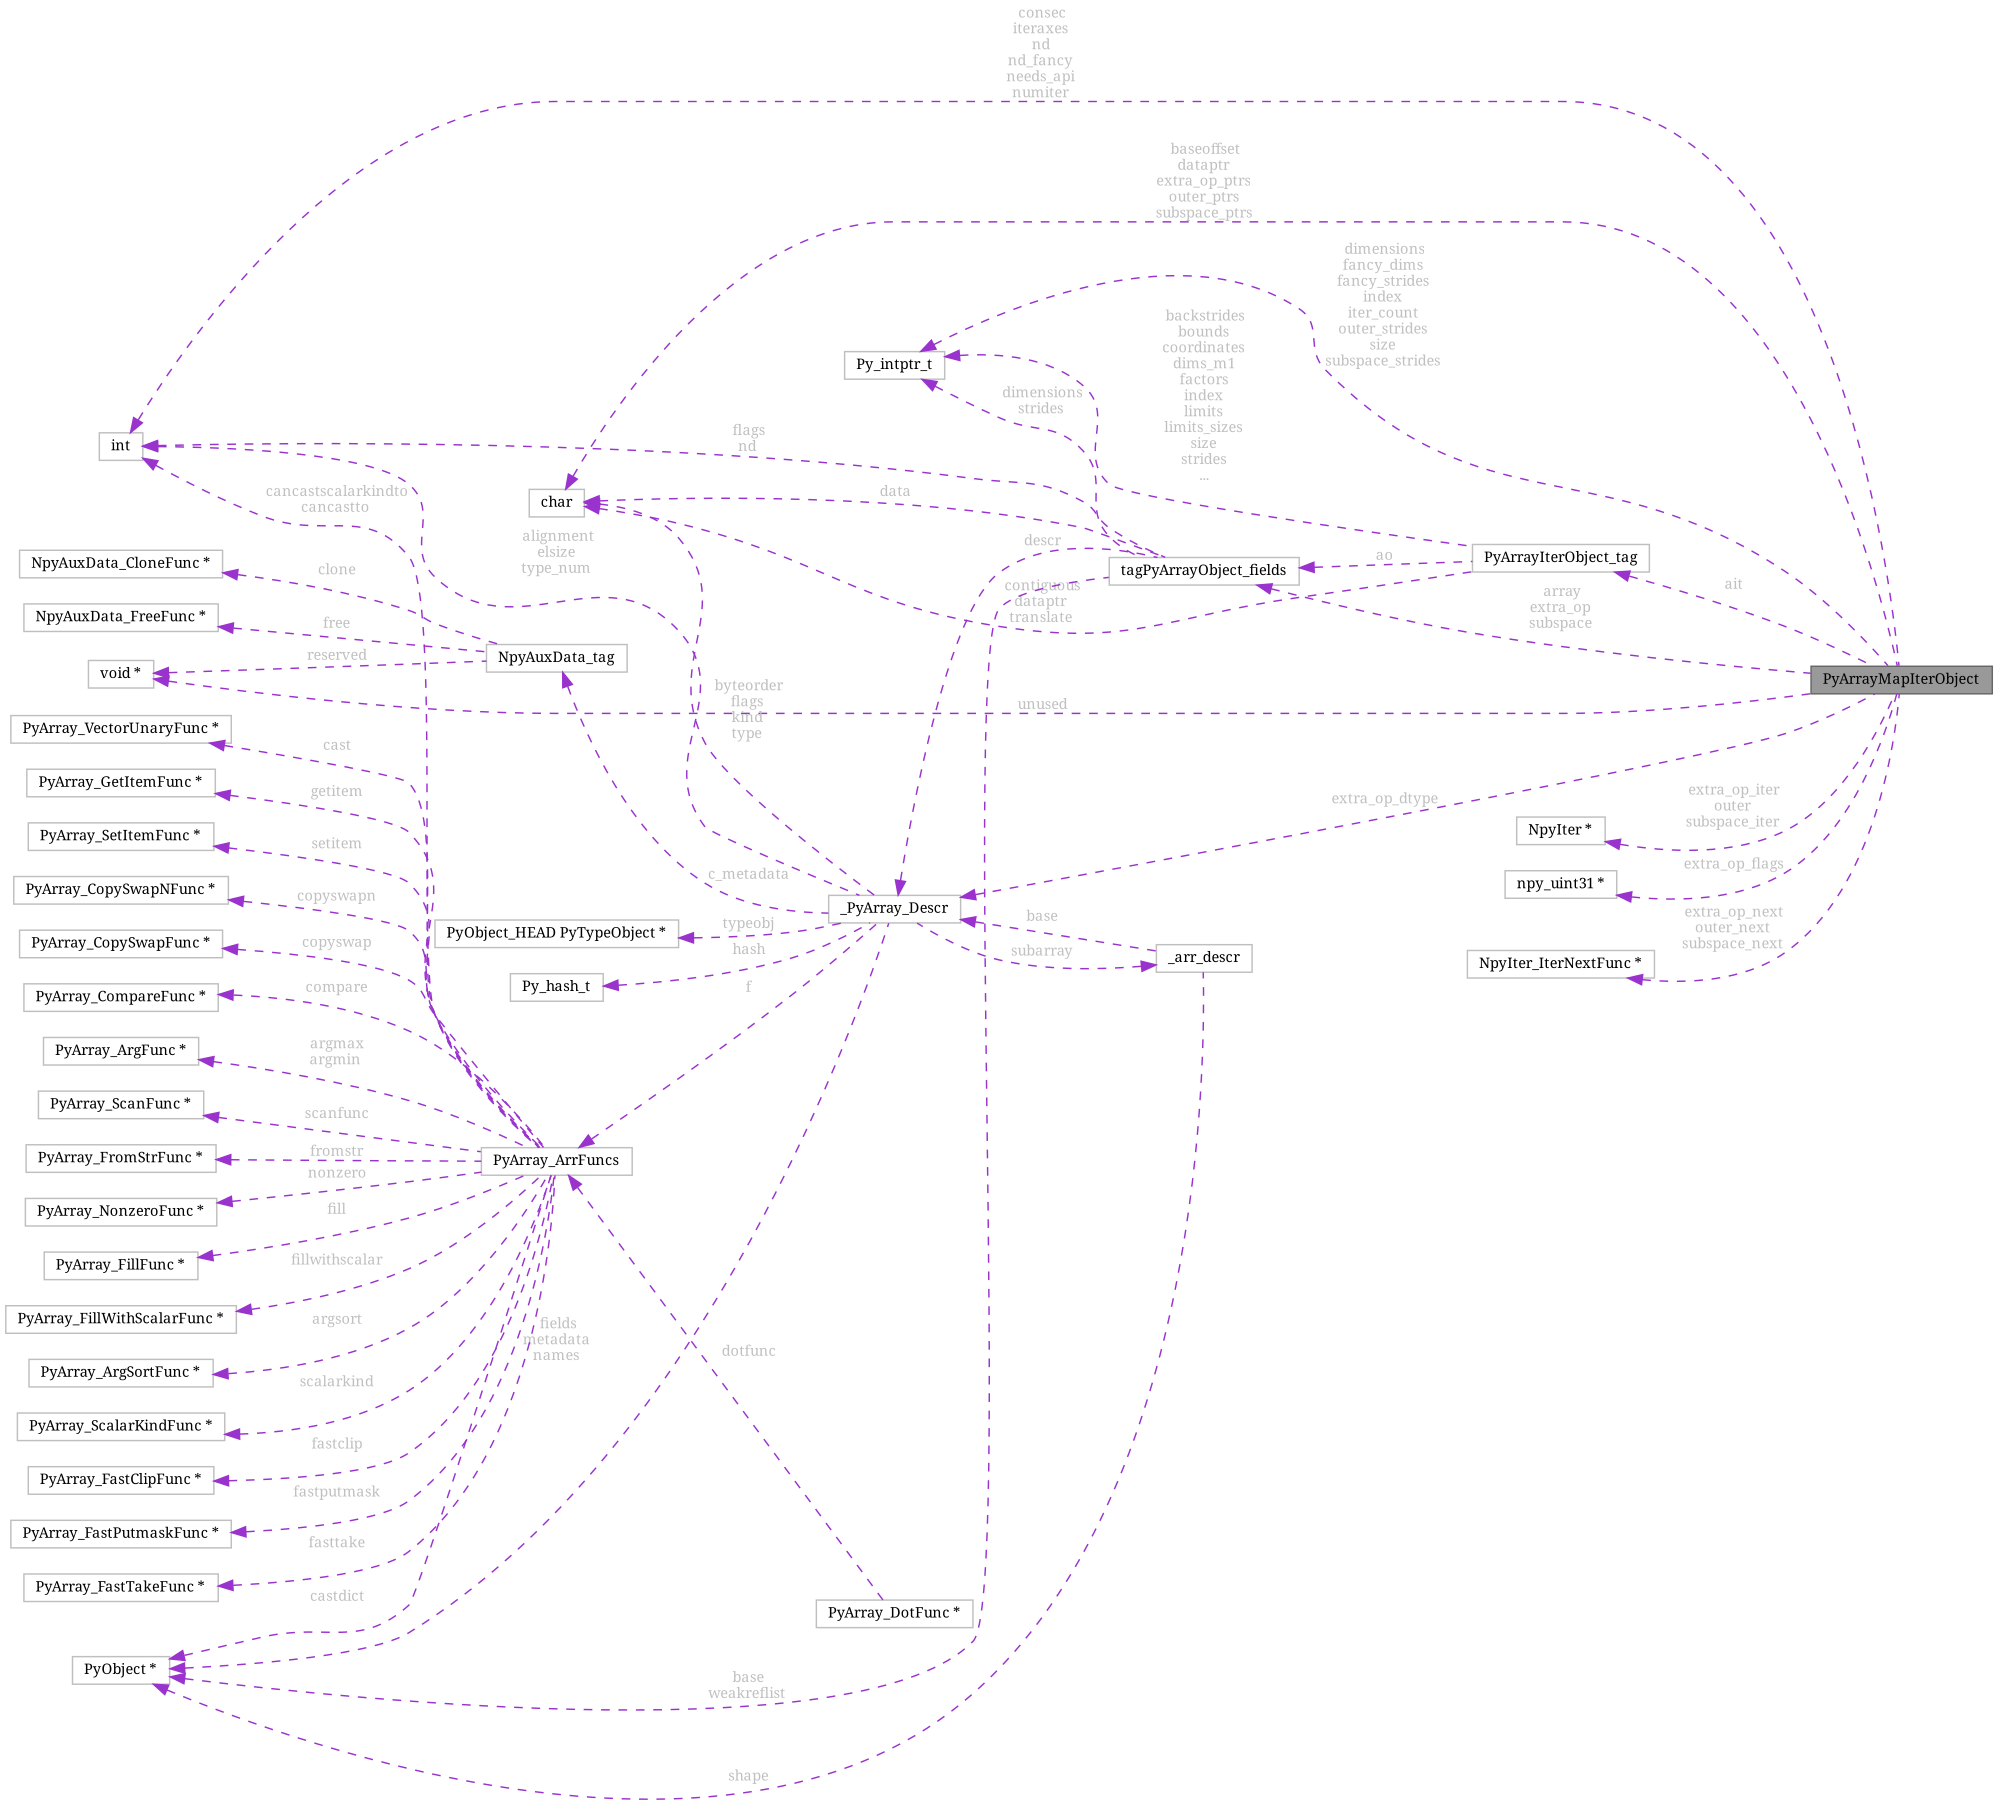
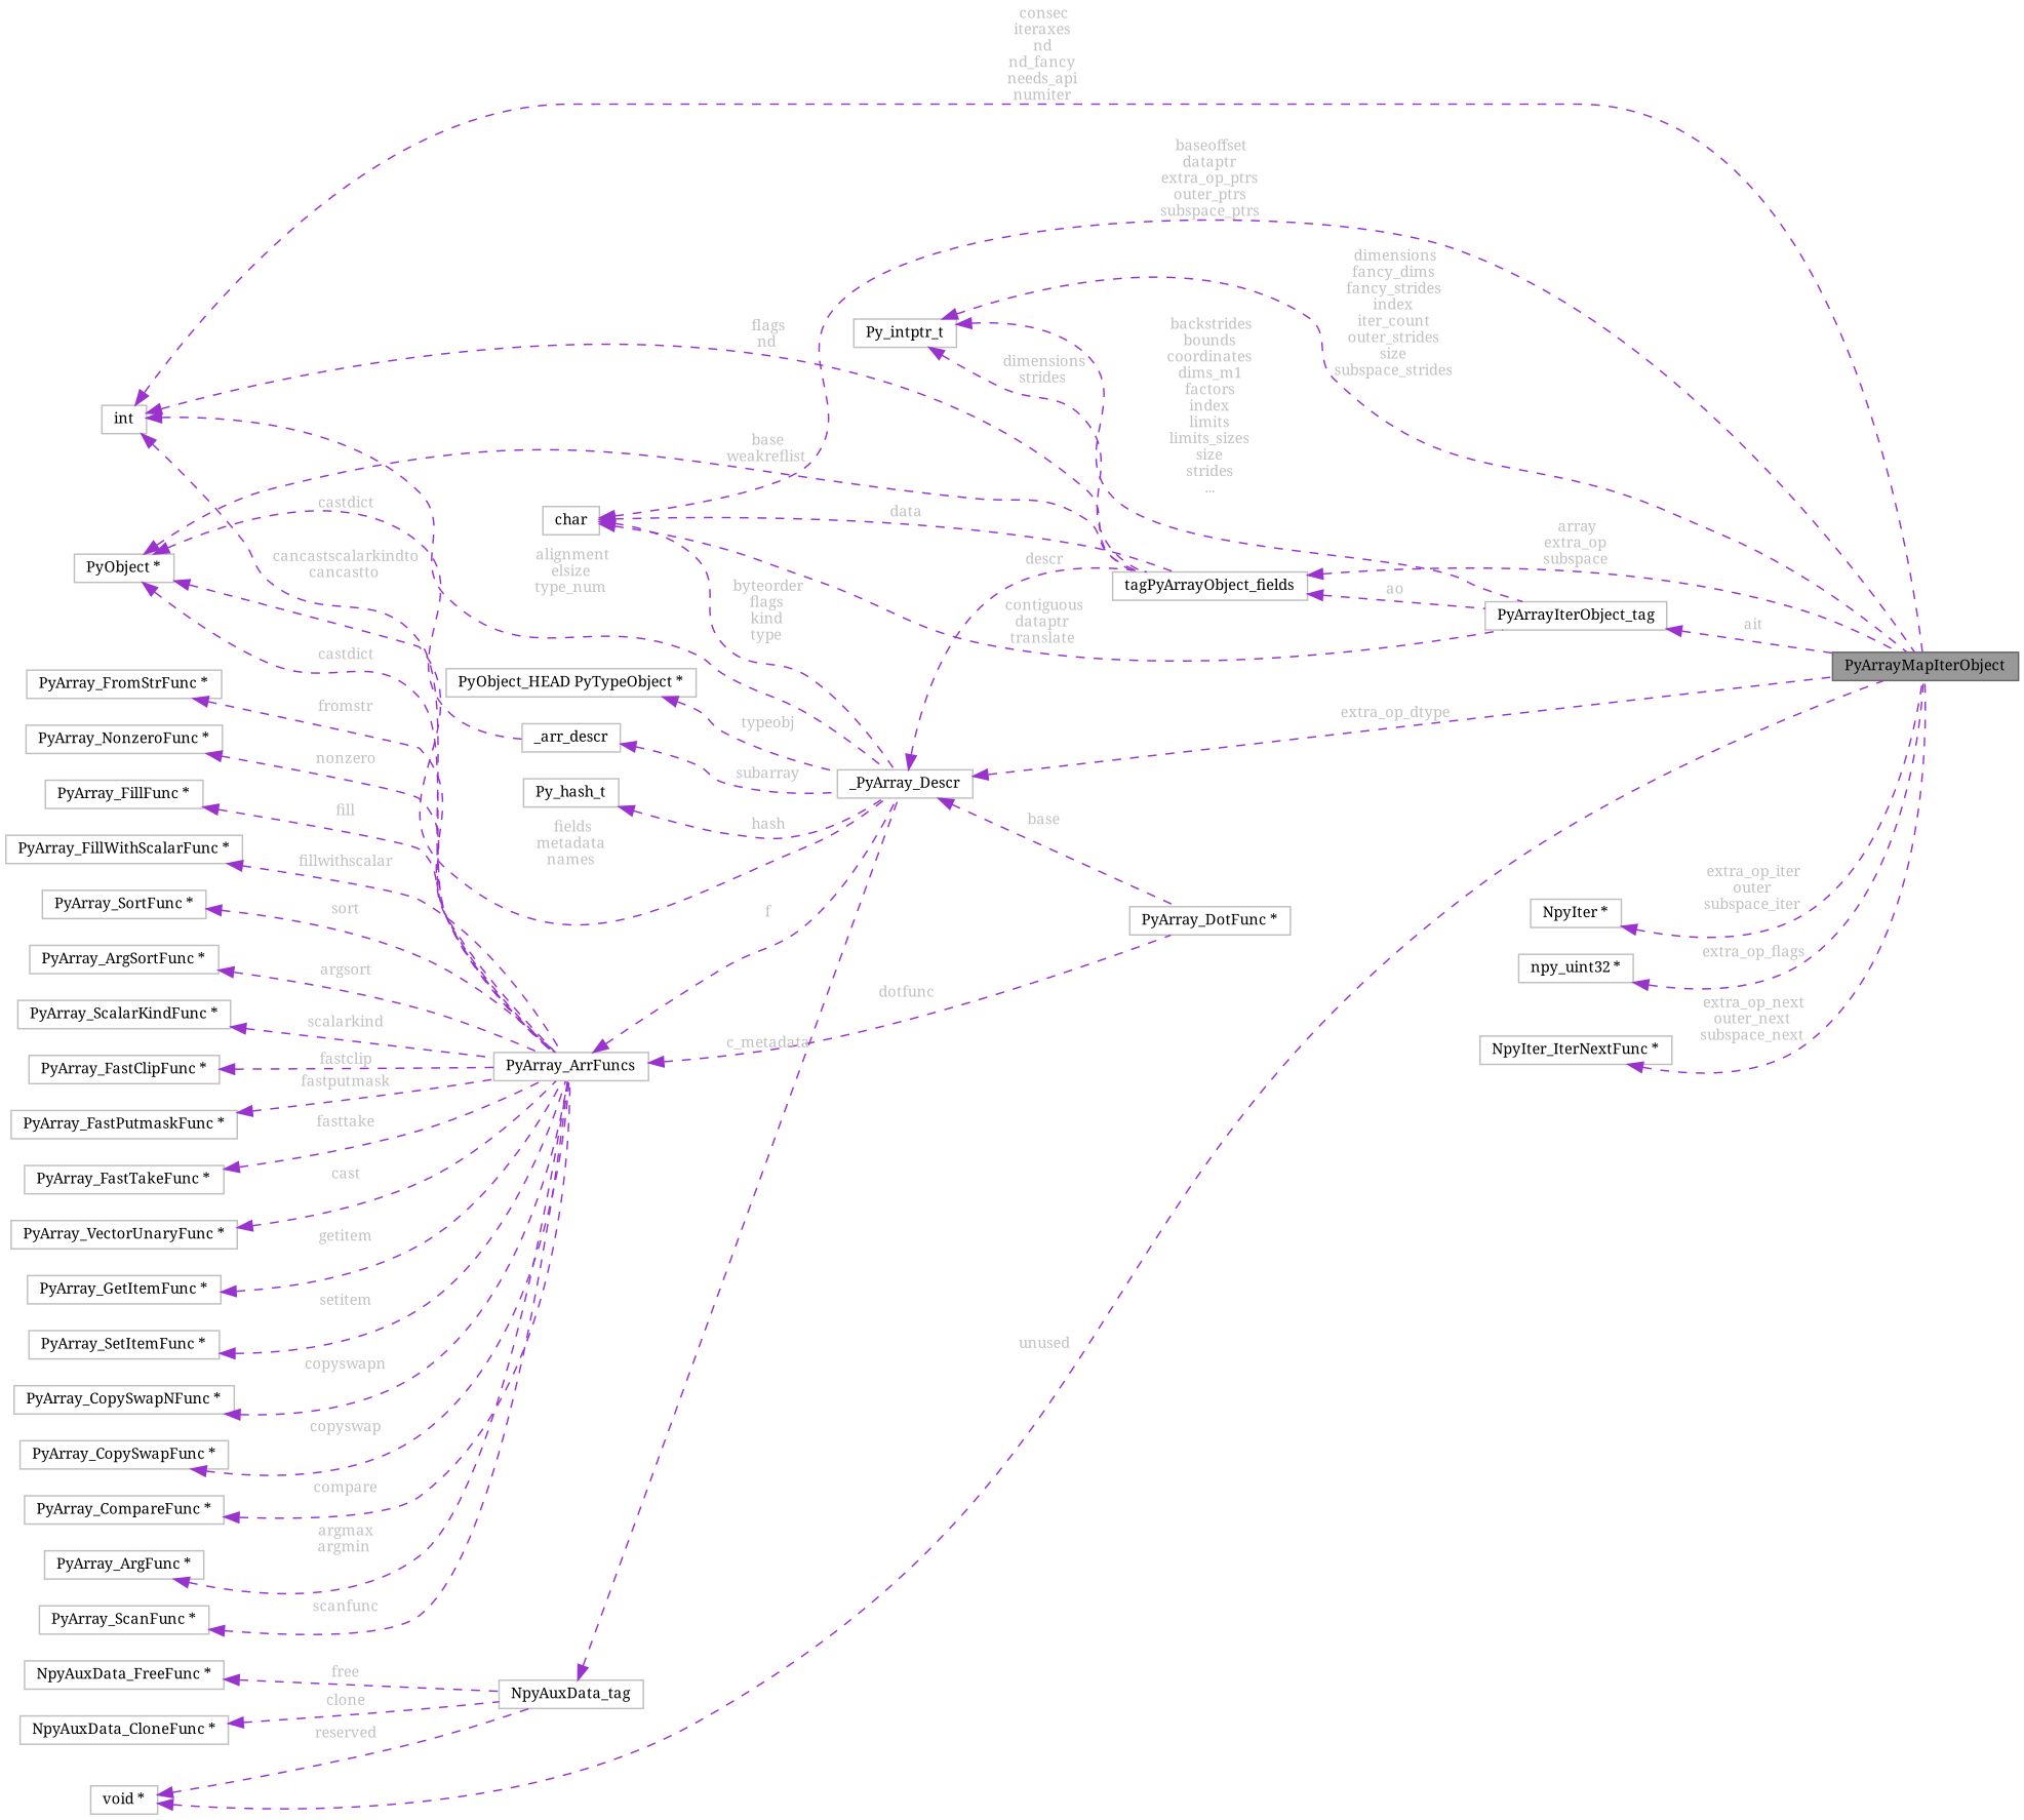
  digraph {
    fontname="Noto Serif"
    rankdir=LR
    node [color=grey75 fillcolor=white fontname="Noto Serif" fontsize=10 shape=box style=filled]
    edge [color=darkorchid3 dir=back fontcolor=grey fontname="Noto Serif" fontsize=10 labelfontname=Helvetica labelfontsize=10 style=dashed]
    n1 [color=gray40 fillcolor=grey60 fontcolor=black height=0.2 label=PyArrayMapIterObject width=0.4]
    n2 [height=0.2 label=int width=0.4]
    n3 [height=0.2 label=tagPyArrayObject_fields width=0.4]
    n4 [height=0.2 label=_PyArray_Descr width=0.4]
    n5 [height=0.2 label=PyArray_ArrFuncs width=0.4]
    n6 [height=0.2 label=PyArrayIterObject_tag width=0.4]
    n7 [height=0.2 label=_arr_descr width=0.4]
    n8 [height=0.2 label="PyArray_DotFunc *" width=0.4]
    n9 [height=0.2 label=Py_intptr_t width=0.4]
    n10 [height=0.2 label="NpyIter *" width=0.4]
    n11 [height=0.2 label="void *" width=0.4]
    n12 [height=0.2 label=NpyAuxData_tag width=0.4]
    n13 [height=0.2 label=char width=0.4]
    n14 [height=0.2 label="PyObject *" width=0.4]
    n15 [height=0.2 label="PyObject_HEAD PyTypeObject *" width=0.4]
    n16 [height=0.2 label="PyArray_VectorUnaryFunc *" width=0.4]
    n17 [height=0.2 label="PyArray_GetItemFunc *" width=0.4]
    n18 [height=0.2 label="PyArray_SetItemFunc *" width=0.4]
    n19 [height=0.2 label="PyArray_CopySwapNFunc *" width=0.4]
    n20 [height=0.2 label="PyArray_CopySwapFunc *" width=0.4]
    n21 [height=0.2 label="PyArray_CompareFunc *" width=0.4]
    n22 [height=0.2 label="PyArray_ArgFunc *" width=0.4]
    n23 [height=0.2 label="PyArray_ScanFunc *" width=0.4]
    n24 [height=0.2 label="PyArray_FromStrFunc *" width=0.4]
    n25 [height=0.2 label="PyArray_NonzeroFunc *" width=0.4]
    n26 [height=0.2 label="PyArray_FillFunc *" width=0.4]
    n27 [height=0.2 label="PyArray_FillWithScalarFunc *" width=0.4]
+   n28 [height=0.2 label="PyArray_SortFunc *" width=0.4]
    n29 [height=0.2 label="PyArray_ArgSortFunc *" width=0.4]
    n30 [height=0.2 label="PyArray_ScalarKindFunc *" width=0.4]
    n31 [height=0.2 label="PyArray_FastClipFunc *" width=0.4]
    n32 [height=0.2 label="PyArray_FastPutmaskFunc *" width=0.4]
    n33 [height=0.2 label="PyArray_FastTakeFunc *" width=0.4]
    n34 [height=0.2 label="NpyAuxData_FreeFunc *" width=0.4]
    n35 [height=0.2 label="NpyAuxData_CloneFunc *" width=0.4]
    n36 [height=0.2 label=Py_hash_t width=0.4]
-   n37 [height=0.2 label="npy_uint31 *" width=0.4]
+   n37 [height=0.2 label="npy_uint32 *" width=0.4]
    n38 [height=0.2 label="NpyIter_IterNextFunc *" width=0.4]
    n2 -> n1 [label=" consec\niteraxes\nnd\nnd_fancy\nneeds_api\nnumiter"]
    n2 -> n3 [label=" flags\nnd"]
    n2 -> n4 [label=" alignment\nelsize\ntype_num"]
    n2 -> n5 [label=" cancastscalarkindto\ncancastto"]
    n3 -> n1 [label=" array\nextra_op\nsubspace"]
    n3 -> n6 [label=" ao"]
    n4 -> n1 [label=" extra_op_dtype"]
    n4 -> n3 [label=" descr"]
-   n4 -> n7 [label=" base"]
+   n4 -> n8 [label=" base"]
    n5 -> n4 [label=" f"]
    n5 -> n8 [label=" dotfunc"]
    n6 -> n1 [label=" ait"]
    n7 -> n4 [label=" subarray"]
    n9 -> n1 [label=" dimensions\nfancy_dims\nfancy_strides\nindex\niter_count\nouter_strides\nsize\nsubspace_strides"]
    n9 -> n3 [label=" dimensions\nstrides"]
    n9 -> n6 [label=" backstrides\nbounds\ncoordinates\ndims_m1\nfactors\nindex\nlimits\nlimits_sizes\nsize\nstrides\n..."]
    n10 -> n1 [label=" extra_op_iter\nouter\nsubspace_iter"]
    n11 -> n1 [label=" unused"]
    n11 -> n12 [label=" reserved"]
    n12 -> n4 [label=" c_metadata"]
    n13 -> n1 [label=" baseoffset\ndataptr\nextra_op_ptrs\nouter_ptrs\nsubspace_ptrs"]
    n13 -> n3 [label=" data"]
    n13 -> n4 [label=" byteorder\nflags\nkind\ntype"]
    n13 -> n6 [label=" contiguous\ndataptr\ntranslate"]
    n14 -> n3 [label=" base\nweakreflist"]
    n14 -> n4 [label=" fields\nmetadata\nnames"]
    n14 -> n5 [label=" castdict"]
-   n14 -> n7 [label=" shape"]
+   n14 -> n7 [label=" castdict"]
    n15 -> n4 [label=" typeobj"]
    n16 -> n5 [label=" cast"]
    n17 -> n5 [label=" getitem"]
    n18 -> n5 [label=" setitem"]
    n19 -> n5 [label=" copyswapn"]
    n20 -> n5 [label=" copyswap"]
    n21 -> n5 [label=" compare"]
    n22 -> n5 [label=" argmax\nargmin"]
    n23 -> n5 [label=" scanfunc"]
    n24 -> n5 [label=" fromstr"]
    n25 -> n5 [label=" nonzero"]
    n26 -> n5 [label=" fill"]
    n27 -> n5 [label=" fillwithscalar"]
+   n28 -> n5 [label=" sort"]
    n29 -> n5 [label=" argsort"]
    n30 -> n5 [label=" scalarkind"]
    n31 -> n5 [label=" fastclip"]
    n32 -> n5 [label=" fastputmask"]
    n33 -> n5 [label=" fasttake"]
    n34 -> n12 [label=" free"]
    n35 -> n12 [label=" clone"]
    n36 -> n4 [label=" hash"]
    n37 -> n1 [label=" extra_op_flags"]
    n38 -> n1 [label=" extra_op_next\nouter_next\nsubspace_next"]
  }
